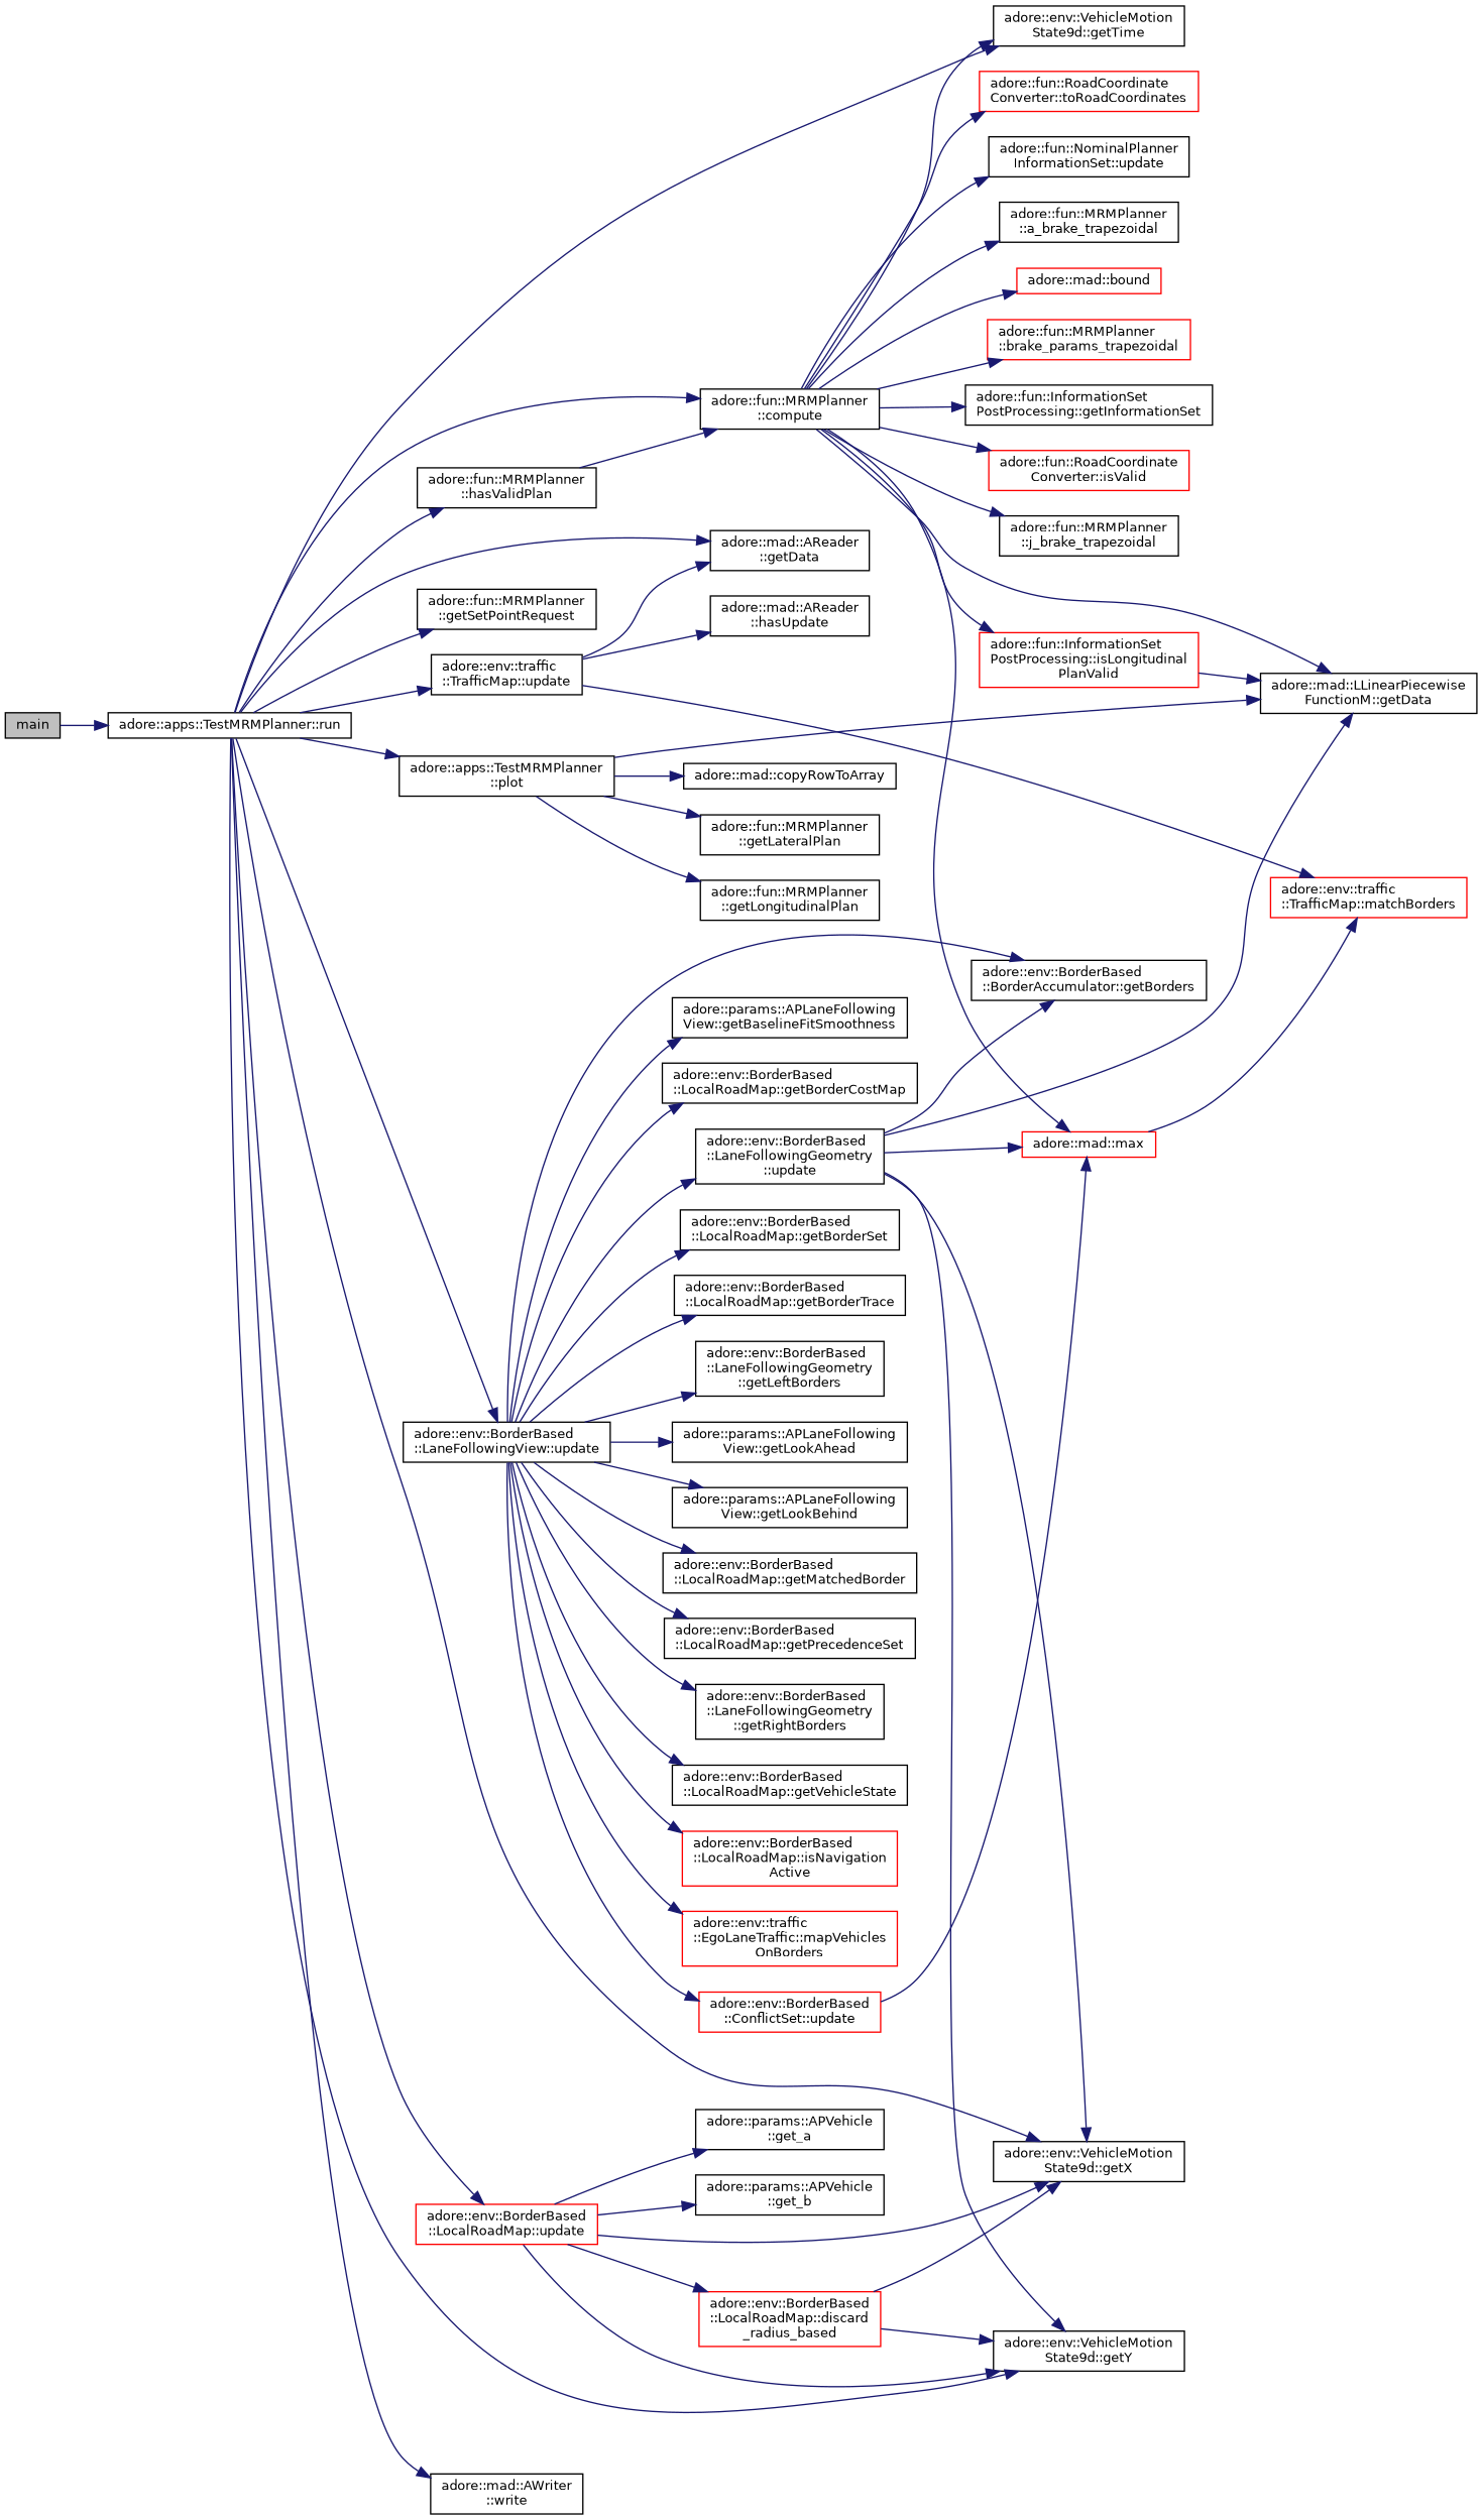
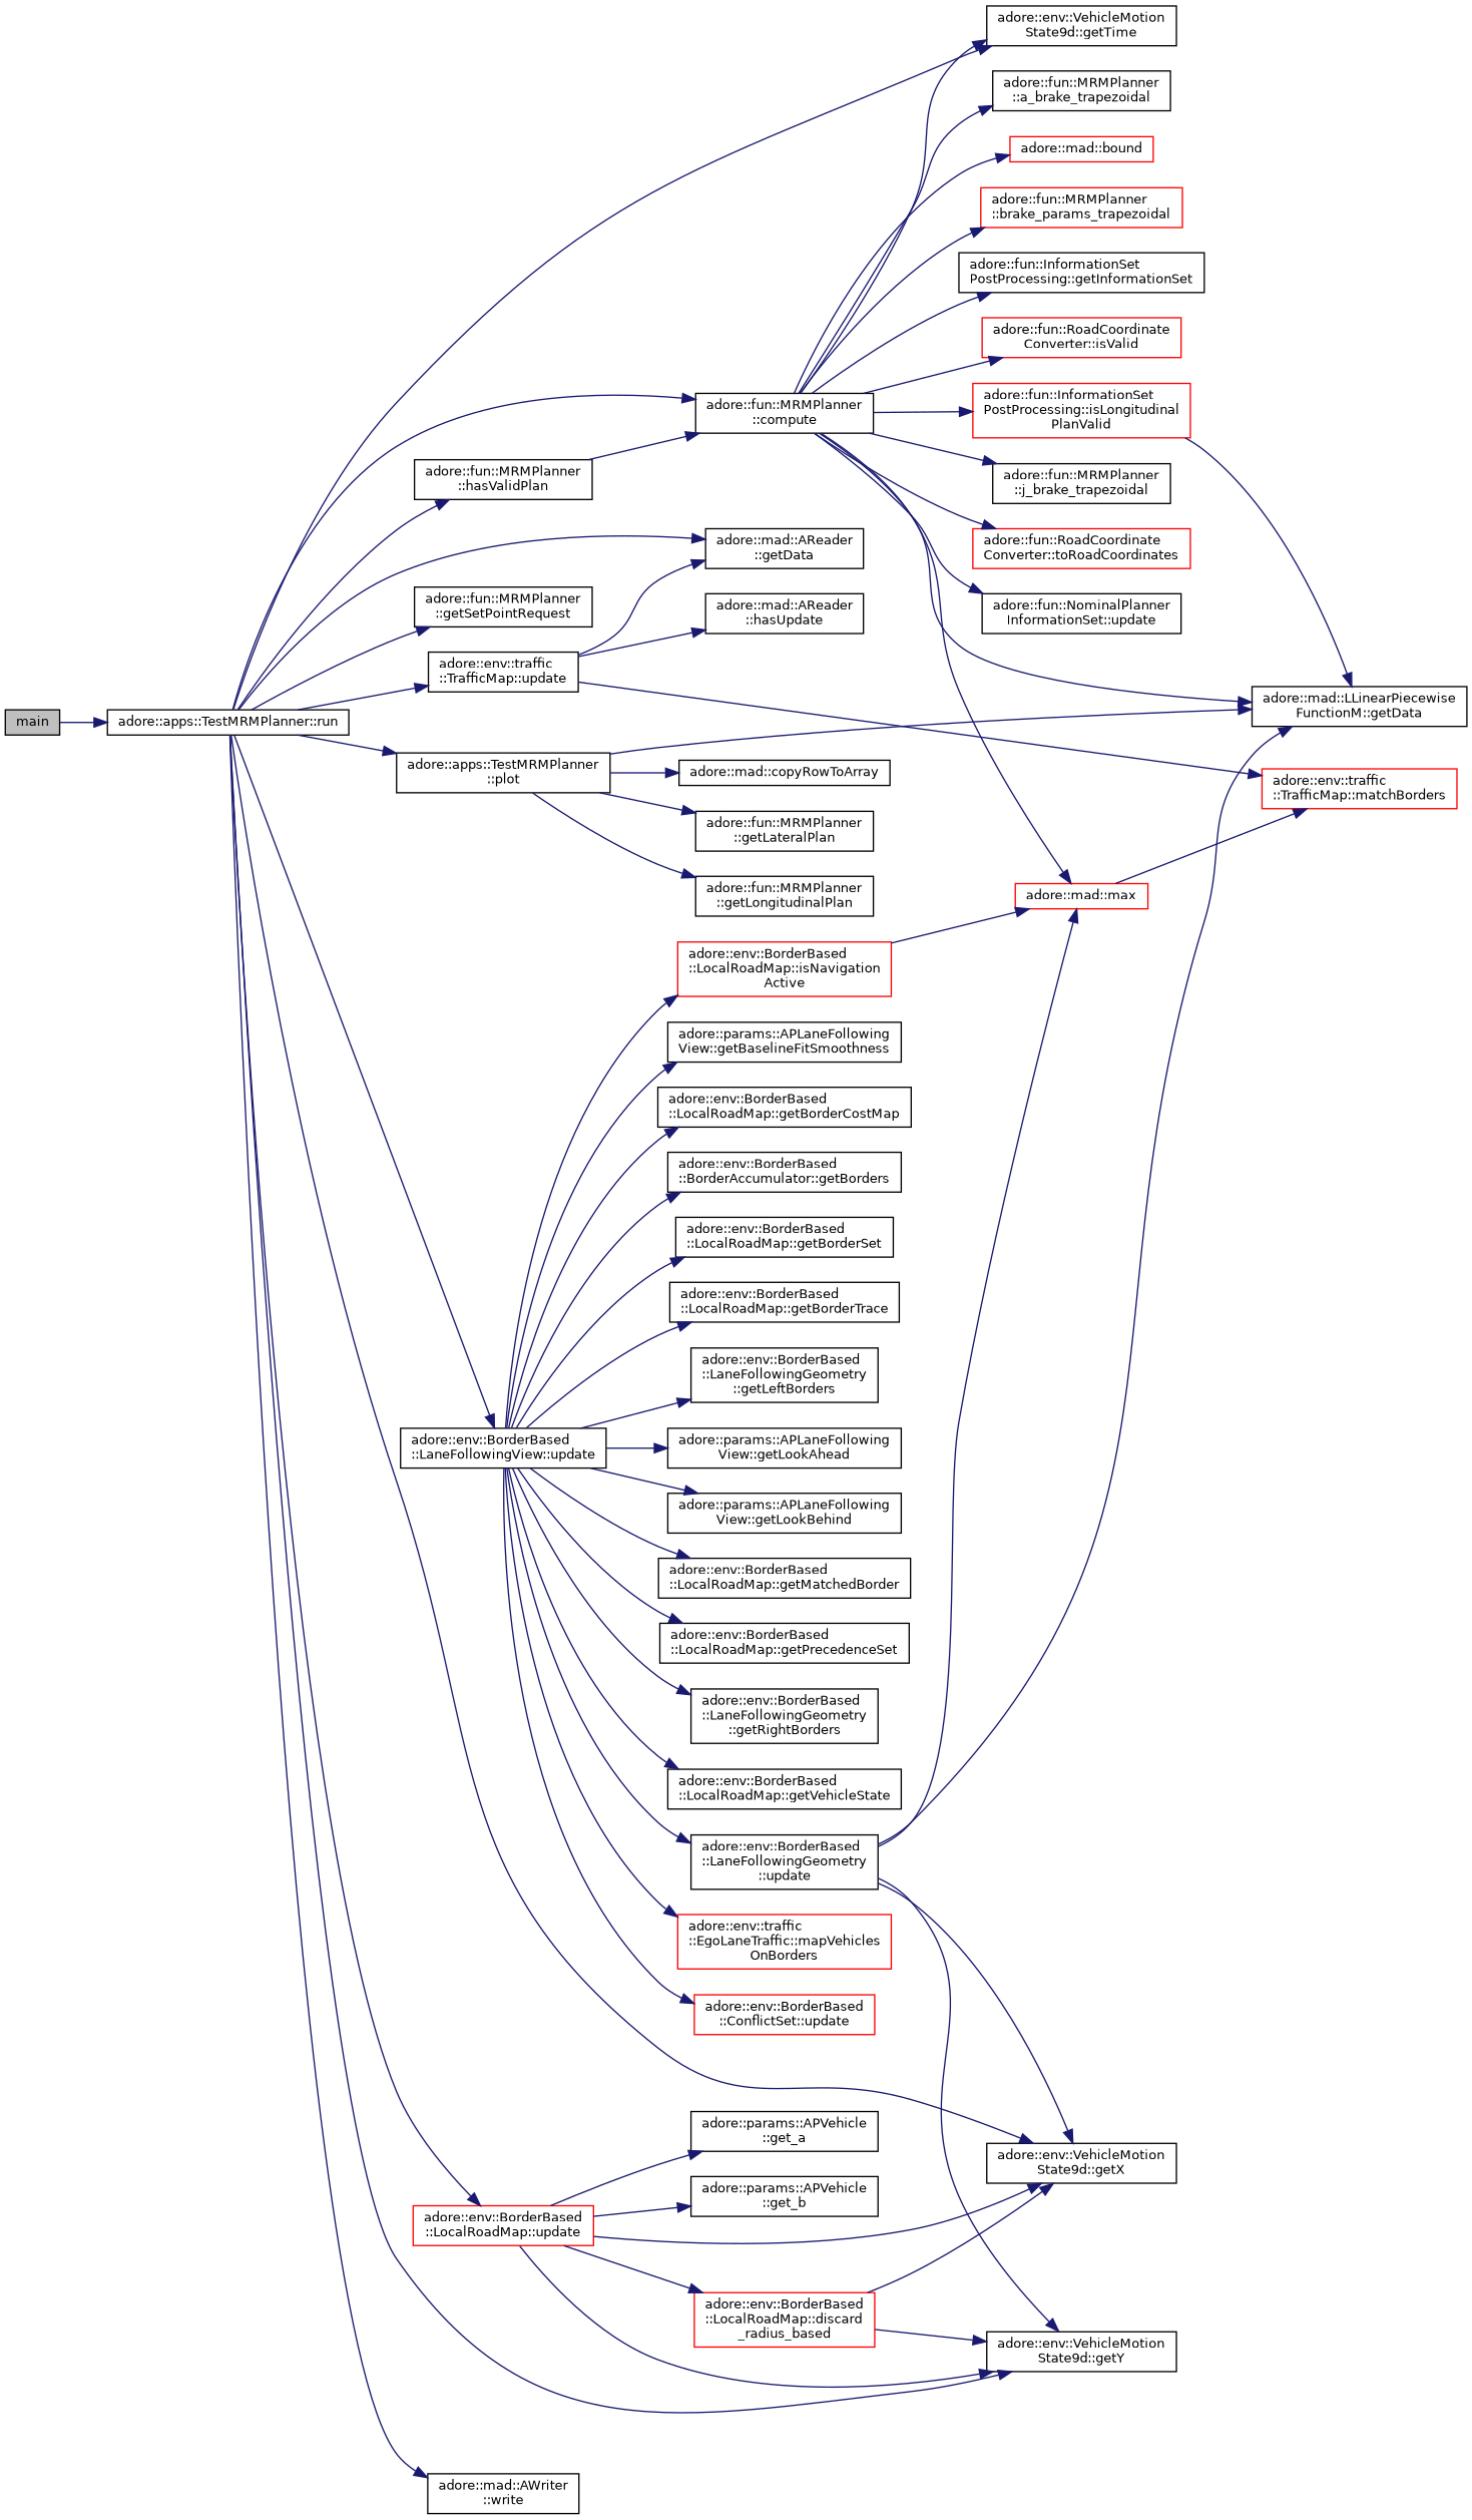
  digraph {
    rankdir=LR
    node [color=black fillcolor=white fontname=Helvetica fontsize=10 shape=record style=filled]
    edge [color=midnightblue fontname=Helvetica fontsize=10 labelfontname=Helvetica labelfontsize=10 style=solid]
    n1 [fillcolor=grey75 fontcolor=black height=0.2 label=main width=0.4]
    n2 [height=0.2 label="adore::apps::TestMRMPlanner::run" width=0.4]
    n3 [height=0.2 label="adore::fun::MRMPlanner\l::compute" width=0.4]
    n4 [height=0.2 label="adore::env::VehicleMotion\lState9d::getTime" width=0.4]
    n5 [height=0.2 label="adore::fun::MRMPlanner\l::hasValidPlan" width=0.4]
    n6 [height=0.2 label="adore::mad::AReader\l::getData" width=0.4]
    n7 [height=0.2 label="adore::fun::MRMPlanner\l::getSetPointRequest" width=0.4]
    n8 [height=0.2 label="adore::env::VehicleMotion\lState9d::getX" width=0.4]
    n9 [height=0.2 label="adore::env::VehicleMotion\lState9d::getY" width=0.4]
    n10 [height=0.2 label="adore::apps::TestMRMPlanner\l::plot" width=0.4]
    n11 [height=0.2 label="adore::env::BorderBased\l::LaneFollowingView::update" width=0.4]
    n12 [height=0.2 label="adore::env::traffic\l::TrafficMap::update" width=0.4]
    n13 [color=red height=0.2 label="adore::env::BorderBased\l::LocalRoadMap::update" width=0.4]
    n14 [height=0.2 label="adore::mad::AWriter\l::write" width=0.4]
    n15 [height=0.2 label="adore::fun::MRMPlanner\l::a_brake_trapezoidal" width=0.4]
    n16 [color=red height=0.2 label="adore::mad::bound" width=0.4]
    n17 [color=red height=0.2 label="adore::fun::MRMPlanner\l::brake_params_trapezoidal" width=0.4]
    n18 [height=0.2 label="adore::mad::LLinearPiecewise\lFunctionM::getData" width=0.4]
    n19 [height=0.2 label="adore::fun::InformationSet\lPostProcessing::getInformationSet" width=0.4]
    n20 [color=red height=0.2 label="adore::fun::InformationSet\lPostProcessing::isLongitudinal\lPlanValid" width=0.4]
    n21 [color=red height=0.2 label="adore::fun::RoadCoordinate\lConverter::isValid" width=0.4]
    n22 [height=0.2 label="adore::fun::MRMPlanner\l::j_brake_trapezoidal" width=0.4]
    n23 [color=red height=0.2 label="adore::mad::max" width=0.4]
    n24 [color=red height=0.2 label="adore::fun::RoadCoordinate\lConverter::toRoadCoordinates" width=0.4]
    n25 [height=0.2 label="adore::fun::NominalPlanner\lInformationSet::update" width=0.4]
    n26 [height=0.2 label="adore::mad::copyRowToArray" width=0.4]
    n27 [height=0.2 label="adore::fun::MRMPlanner\l::getLateralPlan" width=0.4]
    n28 [height=0.2 label="adore::fun::MRMPlanner\l::getLongitudinalPlan" width=0.4]
    n29 [height=0.2 label="adore::params::APLaneFollowing\lView::getBaselineFitSmoothness" width=0.4]
    n30 [height=0.2 label="adore::env::BorderBased\l::LocalRoadMap::getBorderCostMap" width=0.4]
    n31 [height=0.2 label="adore::env::BorderBased\l::BorderAccumulator::getBorders" width=0.4]
    n32 [height=0.2 label="adore::env::BorderBased\l::LocalRoadMap::getBorderSet" width=0.4]
    n33 [height=0.2 label="adore::env::BorderBased\l::LocalRoadMap::getBorderTrace" width=0.4]
    n34 [height=0.2 label="adore::env::BorderBased\l::LaneFollowingGeometry\l::getLeftBorders" width=0.4]
    n35 [height=0.2 label="adore::params::APLaneFollowing\lView::getLookAhead" width=0.4]
    n36 [height=0.2 label="adore::params::APLaneFollowing\lView::getLookBehind" width=0.4]
    n37 [height=0.2 label="adore::env::BorderBased\l::LocalRoadMap::getMatchedBorder" width=0.4]
    n38 [height=0.2 label="adore::env::BorderBased\l::LocalRoadMap::getPrecedenceSet" width=0.4]
    n39 [height=0.2 label="adore::env::BorderBased\l::LaneFollowingGeometry\l::getRightBorders" width=0.4]
    n40 [height=0.2 label="adore::env::BorderBased\l::LocalRoadMap::getVehicleState" width=0.4]
    n41 [color=red height=0.2 label="adore::env::BorderBased\l::LocalRoadMap::isNavigation\lActive" width=0.4]
    n42 [color=red height=0.2 label="adore::env::traffic\l::EgoLaneTraffic::mapVehicles\lOnBorders" width=0.4]
    n43 [height=0.2 label="adore::env::BorderBased\l::LaneFollowingGeometry\l::update" width=0.4]
    n44 [color=red height=0.2 label="adore::env::BorderBased\l::ConflictSet::update" width=0.4]
    n45 [height=0.2 label="adore::mad::AReader\l::hasUpdate" width=0.4]
    n46 [color=red height=0.2 label="adore::env::traffic\l::TrafficMap::matchBorders" width=0.4]
    n47 [color=red height=0.2 label="adore::env::BorderBased\l::LocalRoadMap::discard\l_radius_based" width=0.4]
    n48 [height=0.2 label="adore::params::APVehicle\l::get_a" width=0.4]
    n49 [height=0.2 label="adore::params::APVehicle\l::get_b" width=0.4]
    n1 -> n2
    n2 -> n3
    n2 -> n4
    n2 -> n5
    n2 -> n6
    n2 -> n7
    n2 -> n8
    n2 -> n9
    n2 -> n10
    n2 -> n11
    n2 -> n12
    n2 -> n13
    n2 -> n14
    n3 -> n4
    n3 -> n15
    n3 -> n16
    n3 -> n17
    n3 -> n18
    n3 -> n19
    n3 -> n20
    n3 -> n21
    n3 -> n22
    n3 -> n23
    n3 -> n24
    n3 -> n25
    n5 -> n3
    n10 -> n18
    n10 -> n26
    n10 -> n27
    n10 -> n28
    n11 -> n29
    n11 -> n30
    n11 -> n31
    n11 -> n32
    n11 -> n33
    n11 -> n34
    n11 -> n35
    n11 -> n36
    n11 -> n37
    n11 -> n38
    n11 -> n39
    n11 -> n40
    n11 -> n41
    n11 -> n42
    n11 -> n43
    n11 -> n44
    n12 -> n6
    n12 -> n45
    n12 -> n46
    n13 -> n8
    n13 -> n9
    n13 -> n47
    n13 -> n48
    n13 -> n49
    n20 -> n18
    n23 -> n46
    n43 -> n8
    n43 -> n9
    n43 -> n18
    n43 -> n23
-   n43 -> n31
-   n44 -> n23
+   n41 -> n23
    n47 -> n8
    n47 -> n9
  }
